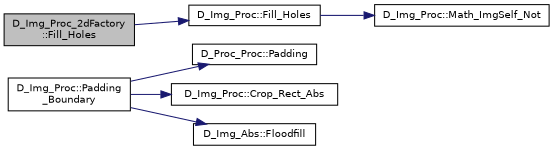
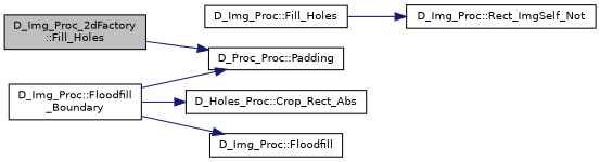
  digraph {
    rankdir=LR
    node [color=black fillcolor=white fontname=Helvetica fontsize=10 shape=record style=filled]
    edge [color=midnightblue fontname=Helvetica fontsize=10 labelfontname=Helvetica labelfontsize=10 style=solid]
    n1 [fillcolor=grey75 fontcolor=black height=0.2 label="D_Img_Proc_2dFactory\l::Fill_Holes" width=0.4]
    n2 [height=0.2 label="D_Img_Proc::Fill_Holes" width=0.4]
-   n3 [height=0.2 label="D_Img_Proc::Math_ImgSelf_Not" width=0.4]
-   n4 [height=0.2 label="D_Img_Proc::Padding\l_Boundary" width=0.4]
-   n5 [height=0.2 label="D_Img_Proc::Crop_Rect_Abs" width=0.4]
-   n6 [height=0.2 label="D_Img_Abs::Floodfill" width=0.4]
+   n3 [height=0.2 label="D_Img_Proc::Rect_ImgSelf_Not" width=0.4]
+   n4 [height=0.2 label="D_Img_Proc::Floodfill\l_Boundary" width=0.4]
+   n5 [height=0.2 label="D_Holes_Proc::Crop_Rect_Abs" width=0.4]
+   n6 [height=0.2 label="D_Img_Proc::Floodfill" width=0.4]
    n7 [height=0.2 label="D_Proc_Proc::Padding" width=0.4]
-   n1 -> n2
+   n1 -> n7
    n2 -> n3
    n4 -> n5
    n4 -> n6
    n4 -> n7
  }
